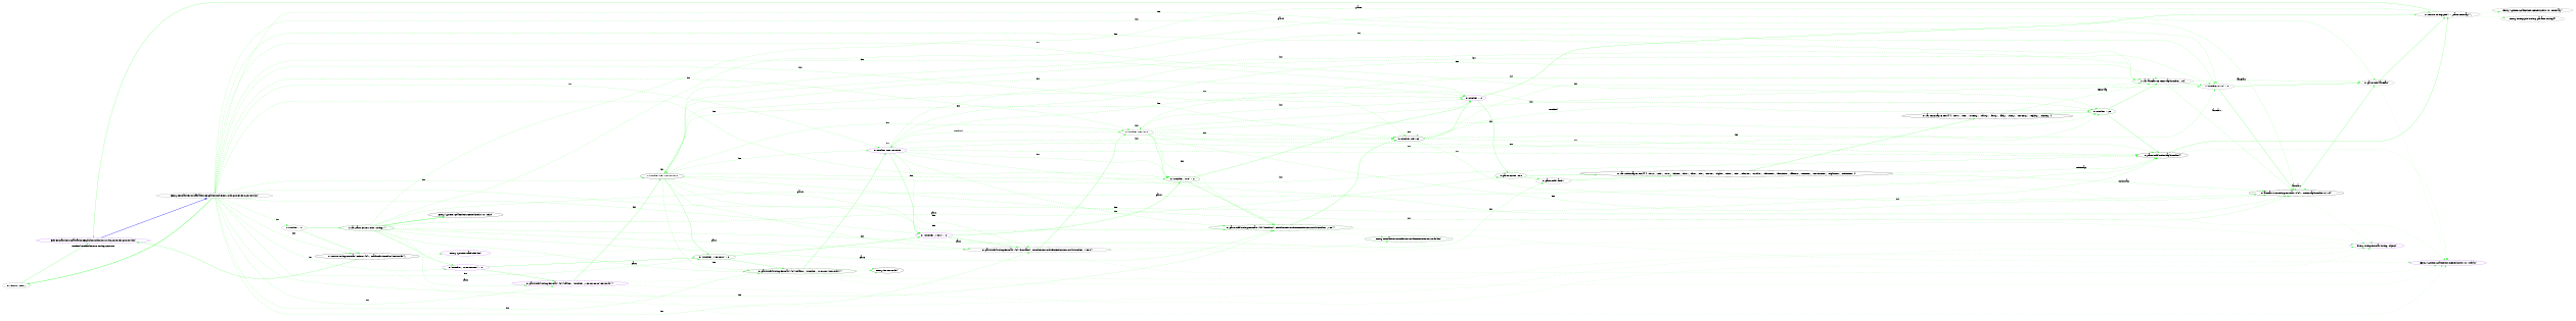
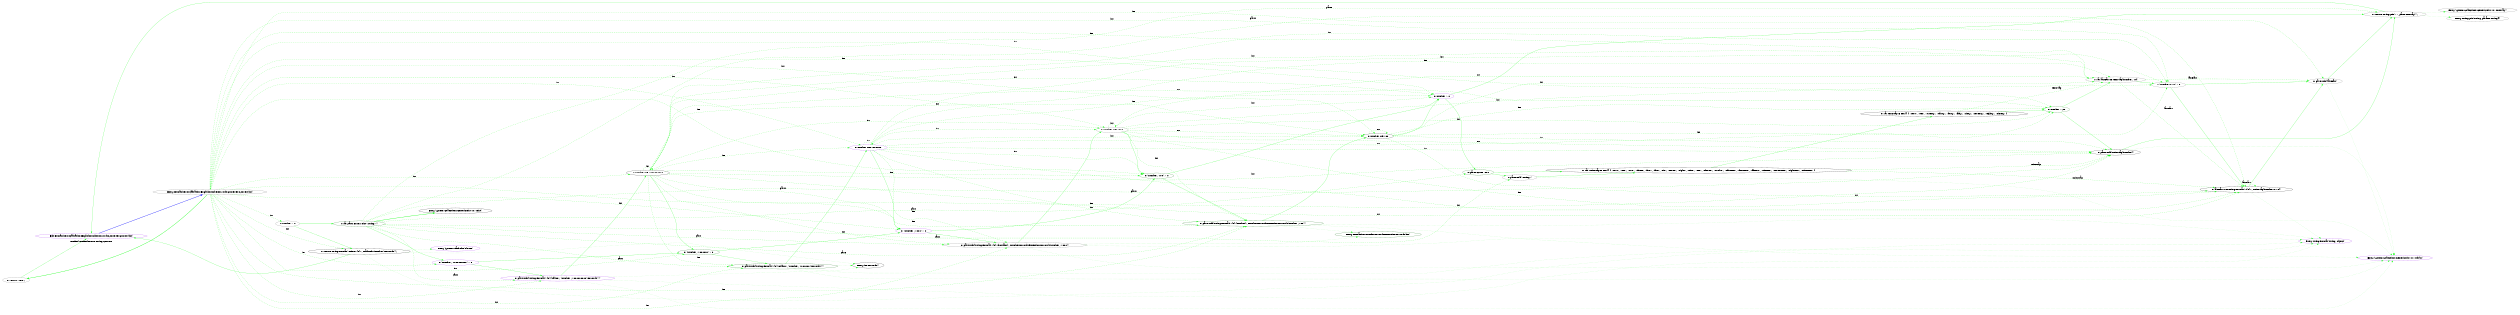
  digraph {
    rankdir=LR
    node [cluster="Humanizer.Localisation.EnglishNumberToWordsConverter.Convert(int)" color=gray40 community=0 span="0-0"]
    edge [color=green style=dashed]
    n1 [label="0: return ''zero'';" span="10-10"]
    n2 [color=purple label="Exit Humanizer.Localisation.EnglishNumberToWordsConverter.Convert(int)" span="7-7" community=""]
    n3 [label="0: number < 0" span="12-12"]
    n4 [color=black label="0: return string.Format(''minus {0}'', Math.Abs(number).ToWords());" span="13-13"]
    n5 [color=darkgreen label="0: var parts = new List<string>()" span="15-15"]
    n6 [label="Entry Humanizer.Localisation.EnglishNumberToWordsConverter.Convert(int)" span="7-7" community=""]
    n7 [color=purple label="0: (number / 1000000000) > 0" span="17-17"]
    n8 [color=purple label="0: parts.Add(string.Format(''{0} billion'', (number / 1000000000).ToWords()))" span="19-19"]
    n9 [color=darkgreen label="0: (number / 1000000) > 0" span="23-23"]
    n10 [color=black label="0: number %= 1000000000" span="20-20"]
    n11 [color=darkgreen label="0: parts.Add(string.Format(''{0} million'', (number / 1000000).ToWords()))" span="25-25"]
    n12 [color=purple label="0: number %= 1000000" span="26-26"]
    n13 [color=purple label="0: (number / 1000) > 0" span="29-29"]
    n14 [label="0: parts.Add(string.Format(''{0} thousand'', NumberToWordsExtension.ToWords(number / 1000)))" span="31-31"]
    n15 [label="0: number %= 1000" span="32-32"]
    n16 [color=darkgreen label="0: (number / 100) > 0" span="35-35"]
    n17 [color=darkgreen label="0: parts.Add(string.Format(''{0} hundred'', NumberToWordsExtension.ToWords(number / 100)))" span="37-37"]
    n18 [color=black label="0: number %= 100" span="38-38"]
    n19 [color=purple label="0: number > 0" span="41-41"]
    n20 [color=darkgreen label="0: number < 20" span="49-49"]
    n21 [color=black label="0: parts.Add(unitsMap[number])" span="50-50"]
    n22 [label="1: var lastPart = tensMap[number / 10]" span="53-53"]
    n23 [label="1: (number % 10) > 0" span="54-54"]
    n24 [color=black label="0: lastPart += string.Format(''-{0}'', unitsMap[number % 10])" span="55-55"]
-   n25 [cluster="System.Math.Abs(int)" color=purple label="Entry System.Math.Abs(int)" community=""]
+   n25 [cluster="System.Math.Abs(int)" color=purple label="Entry System.Math.Abs(eleven)" community=""]
    n26 [cluster="int.ToWords()" color=black label="Entry int.ToWords()" span="25-25" community=""]
    n27 [cluster="string.Format(string, object)" color=purple label="Entry string.Format(string, object)" community=""]
    n28 [cluster="System.Collections.Generic.List<T>.Add(T)" color=purple label="Entry System.Collections.Generic.List<T>.Add(T)" community=""]
    n29 [cluster="Humanizer.NumberToWordsExtension.ToWords(int)" color=darkgreen label="Entry Humanizer.NumberToWordsExtension.ToWords(int)" span="25-25" community=""]
    n30 [color=darkgreen label="0: parts.Count != 0" span="43-43"]
    n31 [label="0: return string.Join('' '', parts.ToArray());" span="61-61"]
    n32 [label="0: parts.Add(lastPart)" span="57-57"]
    n33 [cluster="System.Collections.Generic.List<T>.List()" color=black label="Entry System.Collections.Generic.List<T>.List()" community=""]
-   n34 [label="0: parts.Add(''and'')" span="44-44"]
+   n34 [label="0: parts.Add(''string'')" span="44-44"]
    n35 [color=black label="0: var unitsMap = new[] { ''zero'', ''one'', ''two'', ''three'', ''four'', ''five'', ''six'', ''seven'', ''eight'', ''nine'', ''ten'', ''eleven'', ''twelve'', ''thirteen'', ''fourteen'', ''fifteen'', ''sixteen'', ''seventeen'', ''eighteen'', ''nineteen'' }" span="46-46"]
    n36 [cluster="System.Collections.Generic.List<T>.ToArray()" label="Entry System.Collections.Generic.List<T>.ToArray()" community=""]
    n37 [cluster="string.Join(string, params string[])" label="Entry string.Join(string, params string[])" community=""]
    n38 [color=black label="0: var tensMap = new[] { ''zero'', ''ten'', ''twenty'', ''thirty'', ''forty'', ''fifty'', ''sixty'', ''seventy'', ''eighty'', ''ninety'' }" span="47-47"]
    n1 -> n2 [style=solid]
    n2 -> n6 [color=blue style=bold]
    n3 -> n4 [style=solid]
    n3 -> n5 [style=solid]
    n4 -> n2 [style=solid]
    n4 -> n25 [style=dotted]
    n4 -> n26 [style=dotted]
    n4 -> n27 [style=dotted]
    n5 -> n7 [style=solid]
    n5 -> n8 [label=parts]
    n5 -> n11 [label=parts]
    n5 -> n14 [label=parts]
    n5 -> n17 [label=parts]
    n5 -> n21 [label=parts]
    n5 -> n30 [label=parts]
    n5 -> n31 [label=parts]
    n5 -> n32 [label=parts]
    n5 -> n33 [style=bold]
    n5 -> n34 [label=parts]
    n6 -> n1 [label="method methodReturn string Convert" style=bold]
    n6 -> n3 [label=int]
    n6 -> n4 [label=int]
    n6 -> n7 [label=int]
    n6 -> n8 [label=int]
    n6 -> n9 [label=int]
    n6 -> n10 [label=int]
    n6 -> n11 [label=int]
    n6 -> n12 [label=int]
    n6 -> n13 [label=int]
    n6 -> n14 [label=int]
    n6 -> n15 [label=int]
    n6 -> n16 [label=int]
    n6 -> n17 [label=int]
    n6 -> n18 [label=int]
    n6 -> n19 [label=int]
    n6 -> n20 [label=int]
    n6 -> n21 [label=int]
    n6 -> n22 [label=int]
    n6 -> n23 [label=int]
    n6 -> n24 [label=int]
    n7 -> n8 [style=solid]
    n7 -> n9 [style=solid]
    n8 -> n10 [style=solid]
    n8 -> n26 [style=dotted]
    n8 -> n27 [style=dotted]
    n8 -> n28 [style=dotted]
    n9 -> n11 [style=solid]
    n9 -> n13 [style=solid]
    n10 -> n9 [style=solid]
    n10 -> n10 [label=int]
    n10 -> n11 [label=int]
    n10 -> n12 [label=int]
    n10 -> n13 [label=parts]
    n10 -> n14 [label=int]
    n10 -> n15 [label=int]
    n10 -> n16 [label=int]
    n10 -> n17 [label=int]
    n10 -> n18 [label=int]
    n10 -> n19 [label=int]
    n10 -> n20 [label=int]
    n10 -> n21 [label=int]
    n10 -> n23 [label=int]
    n10 -> n24 [label=int]
    n11 -> n12 [style=solid]
    n11 -> n26 [style=dotted]
    n11 -> n27 [style=dotted]
    n11 -> n28 [style=dotted]
    n12 -> n12 [label=int]
    n12 -> n13 [style=solid]
    n12 -> n14 [label=int]
-   n12 -> n15 [label=method]
+   n12 -> n15 [label=int]
    n12 -> n16 [label=int]
    n12 -> n17 [label=int]
    n12 -> n18 [label=int]
    n12 -> n19 [label=int]
    n12 -> n20 [label=int]
    n12 -> n21 [label=int]
    n12 -> n22 [label=int]
    n12 -> n23 [label=int]
    n12 -> n24 [label=int]
    n13 -> n14 [style=solid]
    n13 -> n16 [style=solid]
    n14 -> n15 [style=solid]
    n14 -> n27 [style=dotted]
    n14 -> n28 [style=dotted]
    n14 -> n29 [style=dotted]
    n15 -> n15 [label=int]
    n15 -> n16 [style=solid]
    n15 -> n17 [label=int]
    n15 -> n18 [label=int]
    n15 -> n19 [label=int]
    n15 -> n20 [label=int]
    n15 -> n21 [label=int]
    n15 -> n22 [label=int]
    n15 -> n23 [label=int]
    n15 -> n24 [label=int]
    n16 -> n17 [style=solid]
    n16 -> n19 [style=solid]
    n17 -> n18 [style=solid]
    n17 -> n27 [style=dotted]
    n17 -> n28 [style=dotted]
    n17 -> n29 [style=dotted]
    n18 -> n18 [label=int]
    n18 -> n19 [style=solid]
-   n18 -> n20 [label=method]
+   n18 -> n20 [label=int]
    n18 -> n21 [label=int]
    n18 -> n22 [label=int]
    n18 -> n23 [label=int]
    n18 -> n24 [label=int]
    n19 -> n30 [style=solid]
    n19 -> n31 [style=solid]
    n20 -> n21 [style=solid]
    n20 -> n22 [style=solid]
    n21 -> n28 [style=dotted]
    n21 -> n31 [style=solid]
    n22 -> n10 [label=int]
    n22 -> n23 [style=solid]
    n22 -> n24 [label=lastPart]
    n22 -> n32 [label=lastPart]
    n23 -> n24 [style=solid]
    n23 -> n32 [style=solid]
    n24 -> n24 [label=lastPart]
    n24 -> n27 [style=dotted]
    n24 -> n32 [style=solid]
    n30 -> n34 [style=solid]
    n30 -> n35 [style=solid]
    n31 -> n2 [style=solid]
    n31 -> n36 [style=dotted]
    n31 -> n37 [style=dotted]
    n32 -> n28 [style=dotted]
    n32 -> n31 [style=solid]
    n34 -> n28 [style=dotted]
    n34 -> n35 [style=solid]
    n35 -> n21 [label=unitsMap]
    n35 -> n24 [label=unitsMap]
    n35 -> n38 [style=solid]
    n38 -> n20 [style=solid]
    n38 -> n22 [label=tensMap]
  }
